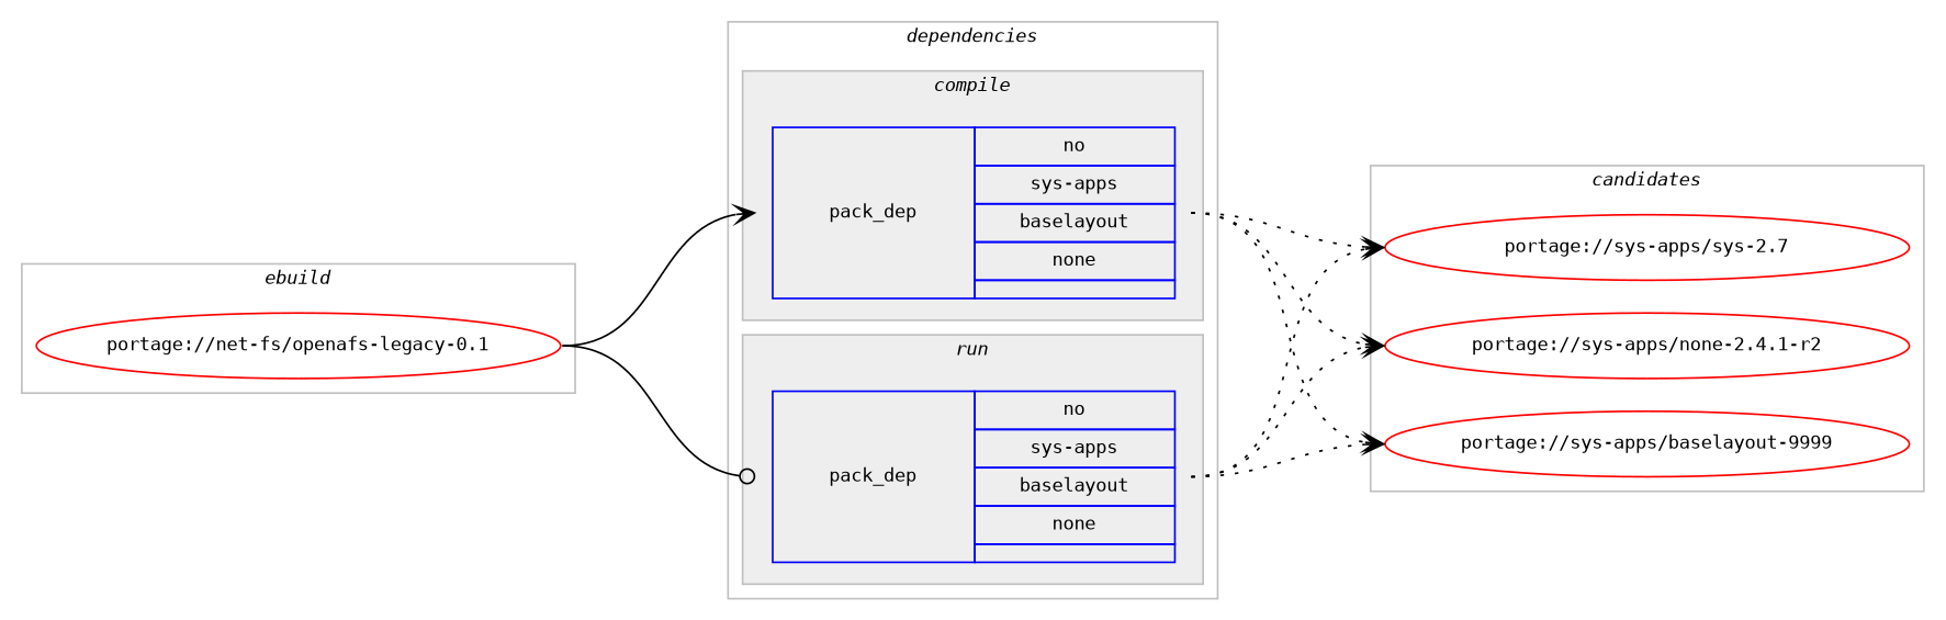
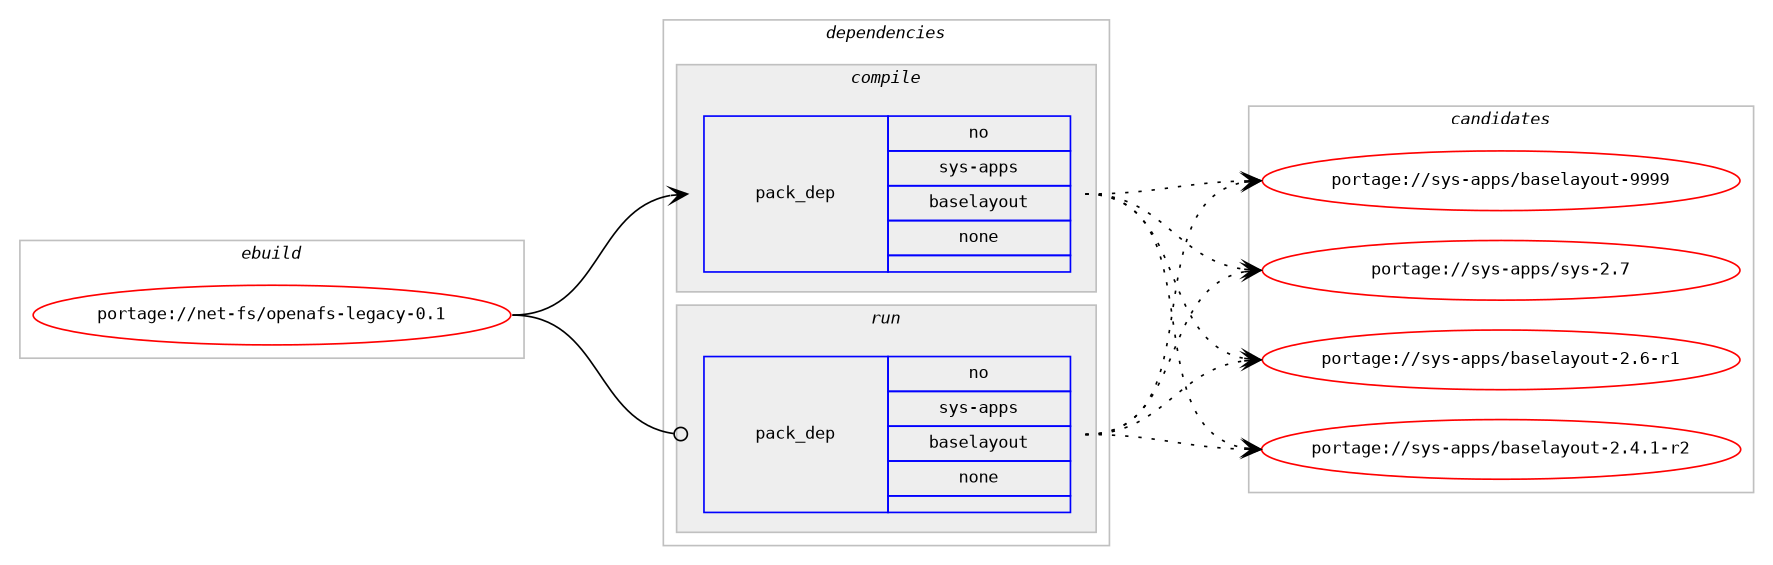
  digraph {
    compound=true
    concentrate=true
    fontname="DejaVu Sans Mono"
    fontsize=10
    newrank=true
    rankdir=LR
    ranksep=1.5
    node [color=red fontname="DejaVu Sans Mono" fontsize=10]
    edge [arrowhead=vee fontname="DejaVu Sans Mono" headport=w style=dotted tailport=e weight=100]
    n1 [label="portage://net-fs/openafs-legacy-0.1" width=4]
    n2 [color=blue label=<<TABLE BORDER="0" CELLBORDER="1" CELLSPACING="0" CELLPADDING="4" WIDTH="220"><TR><TD ROWSPAN="6" CELLPADDING="30">pack_dep</TD></TR><TR><TD WIDTH="110">no</TD></TR><TR><TD>sys-apps</TD></TR><TR><TD>baselayout</TD></TR><TR><TD>none</TD></TR><TR><TD></TD></TR></TABLE>> shape=none]
    n3 [color=blue label=<<TABLE BORDER="0" CELLBORDER="1" CELLSPACING="0" CELLPADDING="4" WIDTH="220"><TR><TD ROWSPAN="6" CELLPADDING="30">pack_dep</TD></TR><TR><TD WIDTH="110">no</TD></TR><TR><TD>sys-apps</TD></TR><TR><TD>baselayout</TD></TR><TR><TD>none</TD></TR><TR><TD></TD></TR></TABLE>> shape=none]
    n4 [label="portage://sys-apps/baselayout-9999" width=4]
    n5 [label="portage://sys-apps/sys-2.7" width=4]
-   n7 [label="portage://sys-apps/none-2.4.1-r2" width=4]
+   n6 [label="portage://sys-apps/baselayout-2.6-r1" width=4]
+   n7 [label="portage://sys-apps/baselayout-2.4.1-r2" width=4]
    subgraph cluster_1 {
      color=gray
      label=<<i>ebuild</i>>
      rank=same
      n1
    }
    subgraph cluster_2 {
      color=gray
      label=<<i>dependencies</i>>
      subgraph cluster_3 {
        color=gray
        fillcolor="#eeeeee"
        label=<<i>compile</i>>
        style=filled
        subgraph sub_4 {
          color=gray
          fillcolor="#eeeeee"
          label=<<i>compile</i>>
          style=filled
          n2
        }
      }
      subgraph cluster_5 {
        color=gray
        fillcolor="#eeeeee"
        label=<<i>compile and run</i>>
        style=filled
      }
      subgraph cluster_6 {
        color=gray
        fillcolor="#eeeeee"
        label=<<i>run</i>>
        style=filled
        subgraph sub_7 {
          color=gray
          fillcolor="#eeeeee"
          label=<<i>run</i>>
          style=filled
          n3
        }
      }
    }
    subgraph cluster_8 {
      color=gray
      label=<<i>candidates</i>>
      rank=same
      subgraph sub_9 {
        color=black
        label=<<i>candidates</i>>
        nodesep=1
        rank=same
        n4
        n5
+       n6
        n7
      }
      subgraph sub_10 {
        color=black
        label=<<i>candidates</i>>
        nodesep=1
        rank=same
        n4
        n5
+       n6
        n7
      }
    }
    n1 -> n2 [style=solid weight=20]
    n1 -> n3 [arrowhead=odot style=solid weight=20]
    n2 -> n4
    n2 -> n5
+   n2 -> n6
    n2 -> n7
    n3 -> n4
    n3 -> n5
+   n3 -> n6
    n3 -> n7
  }
